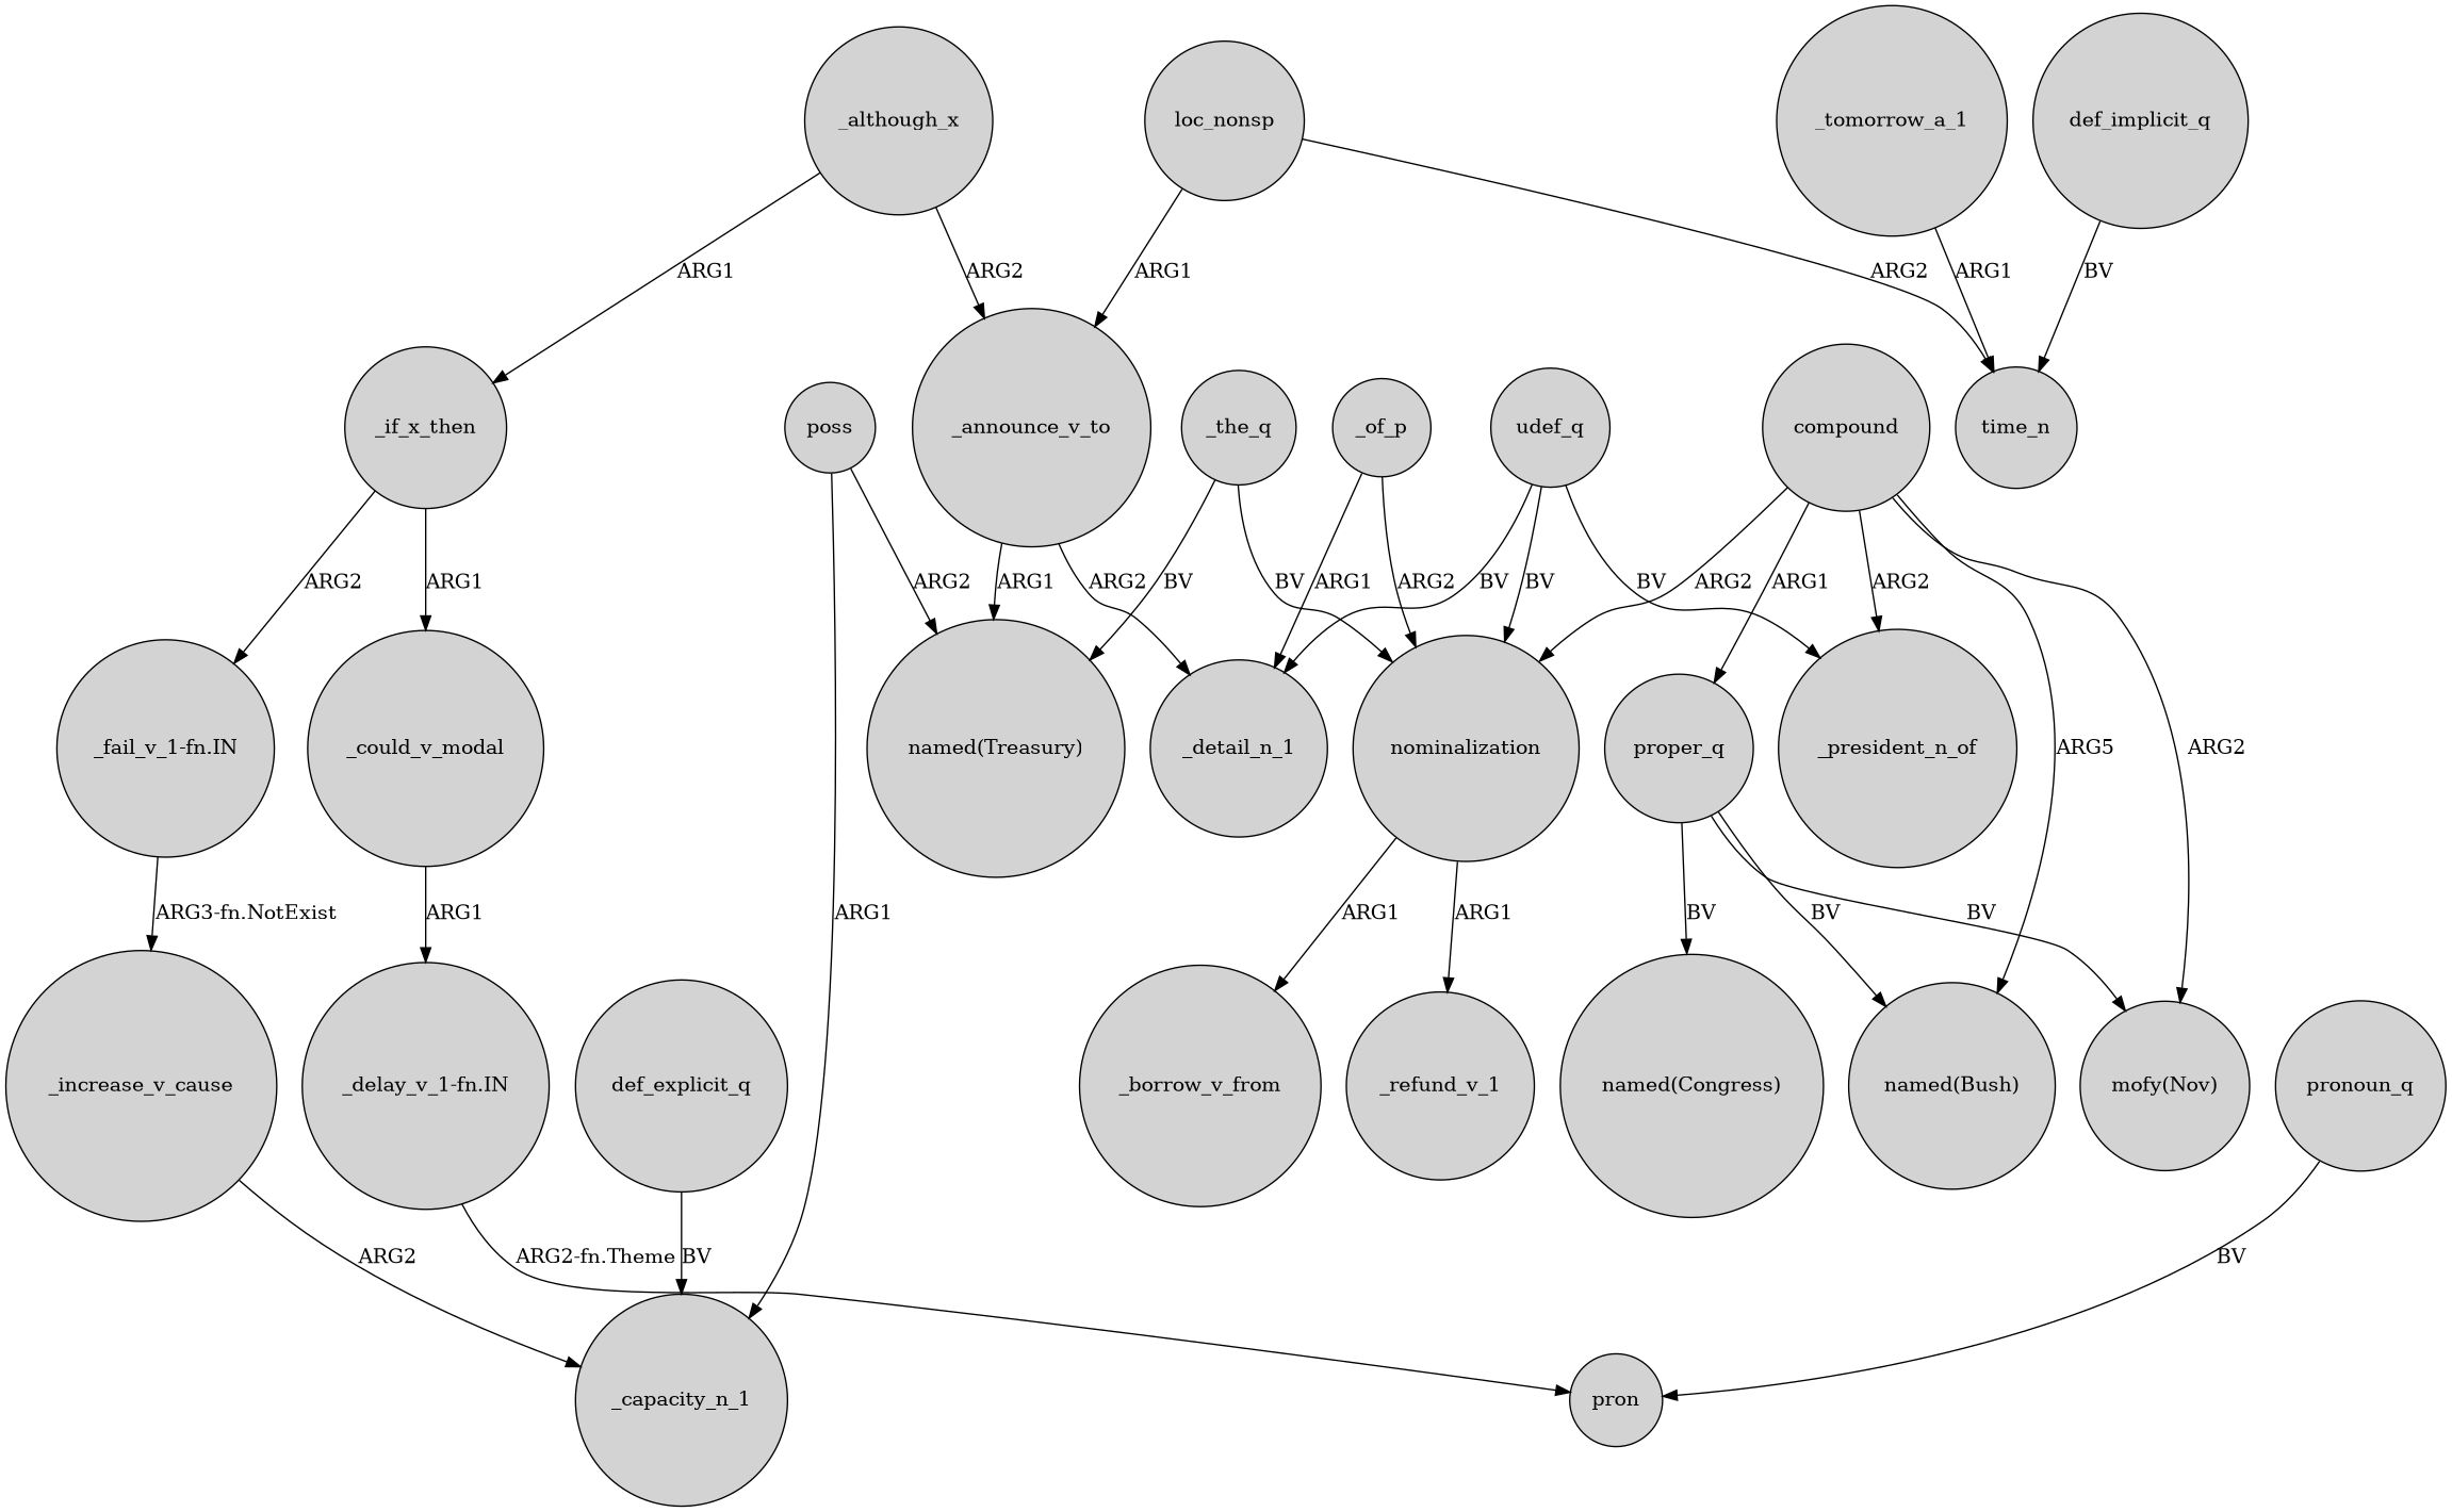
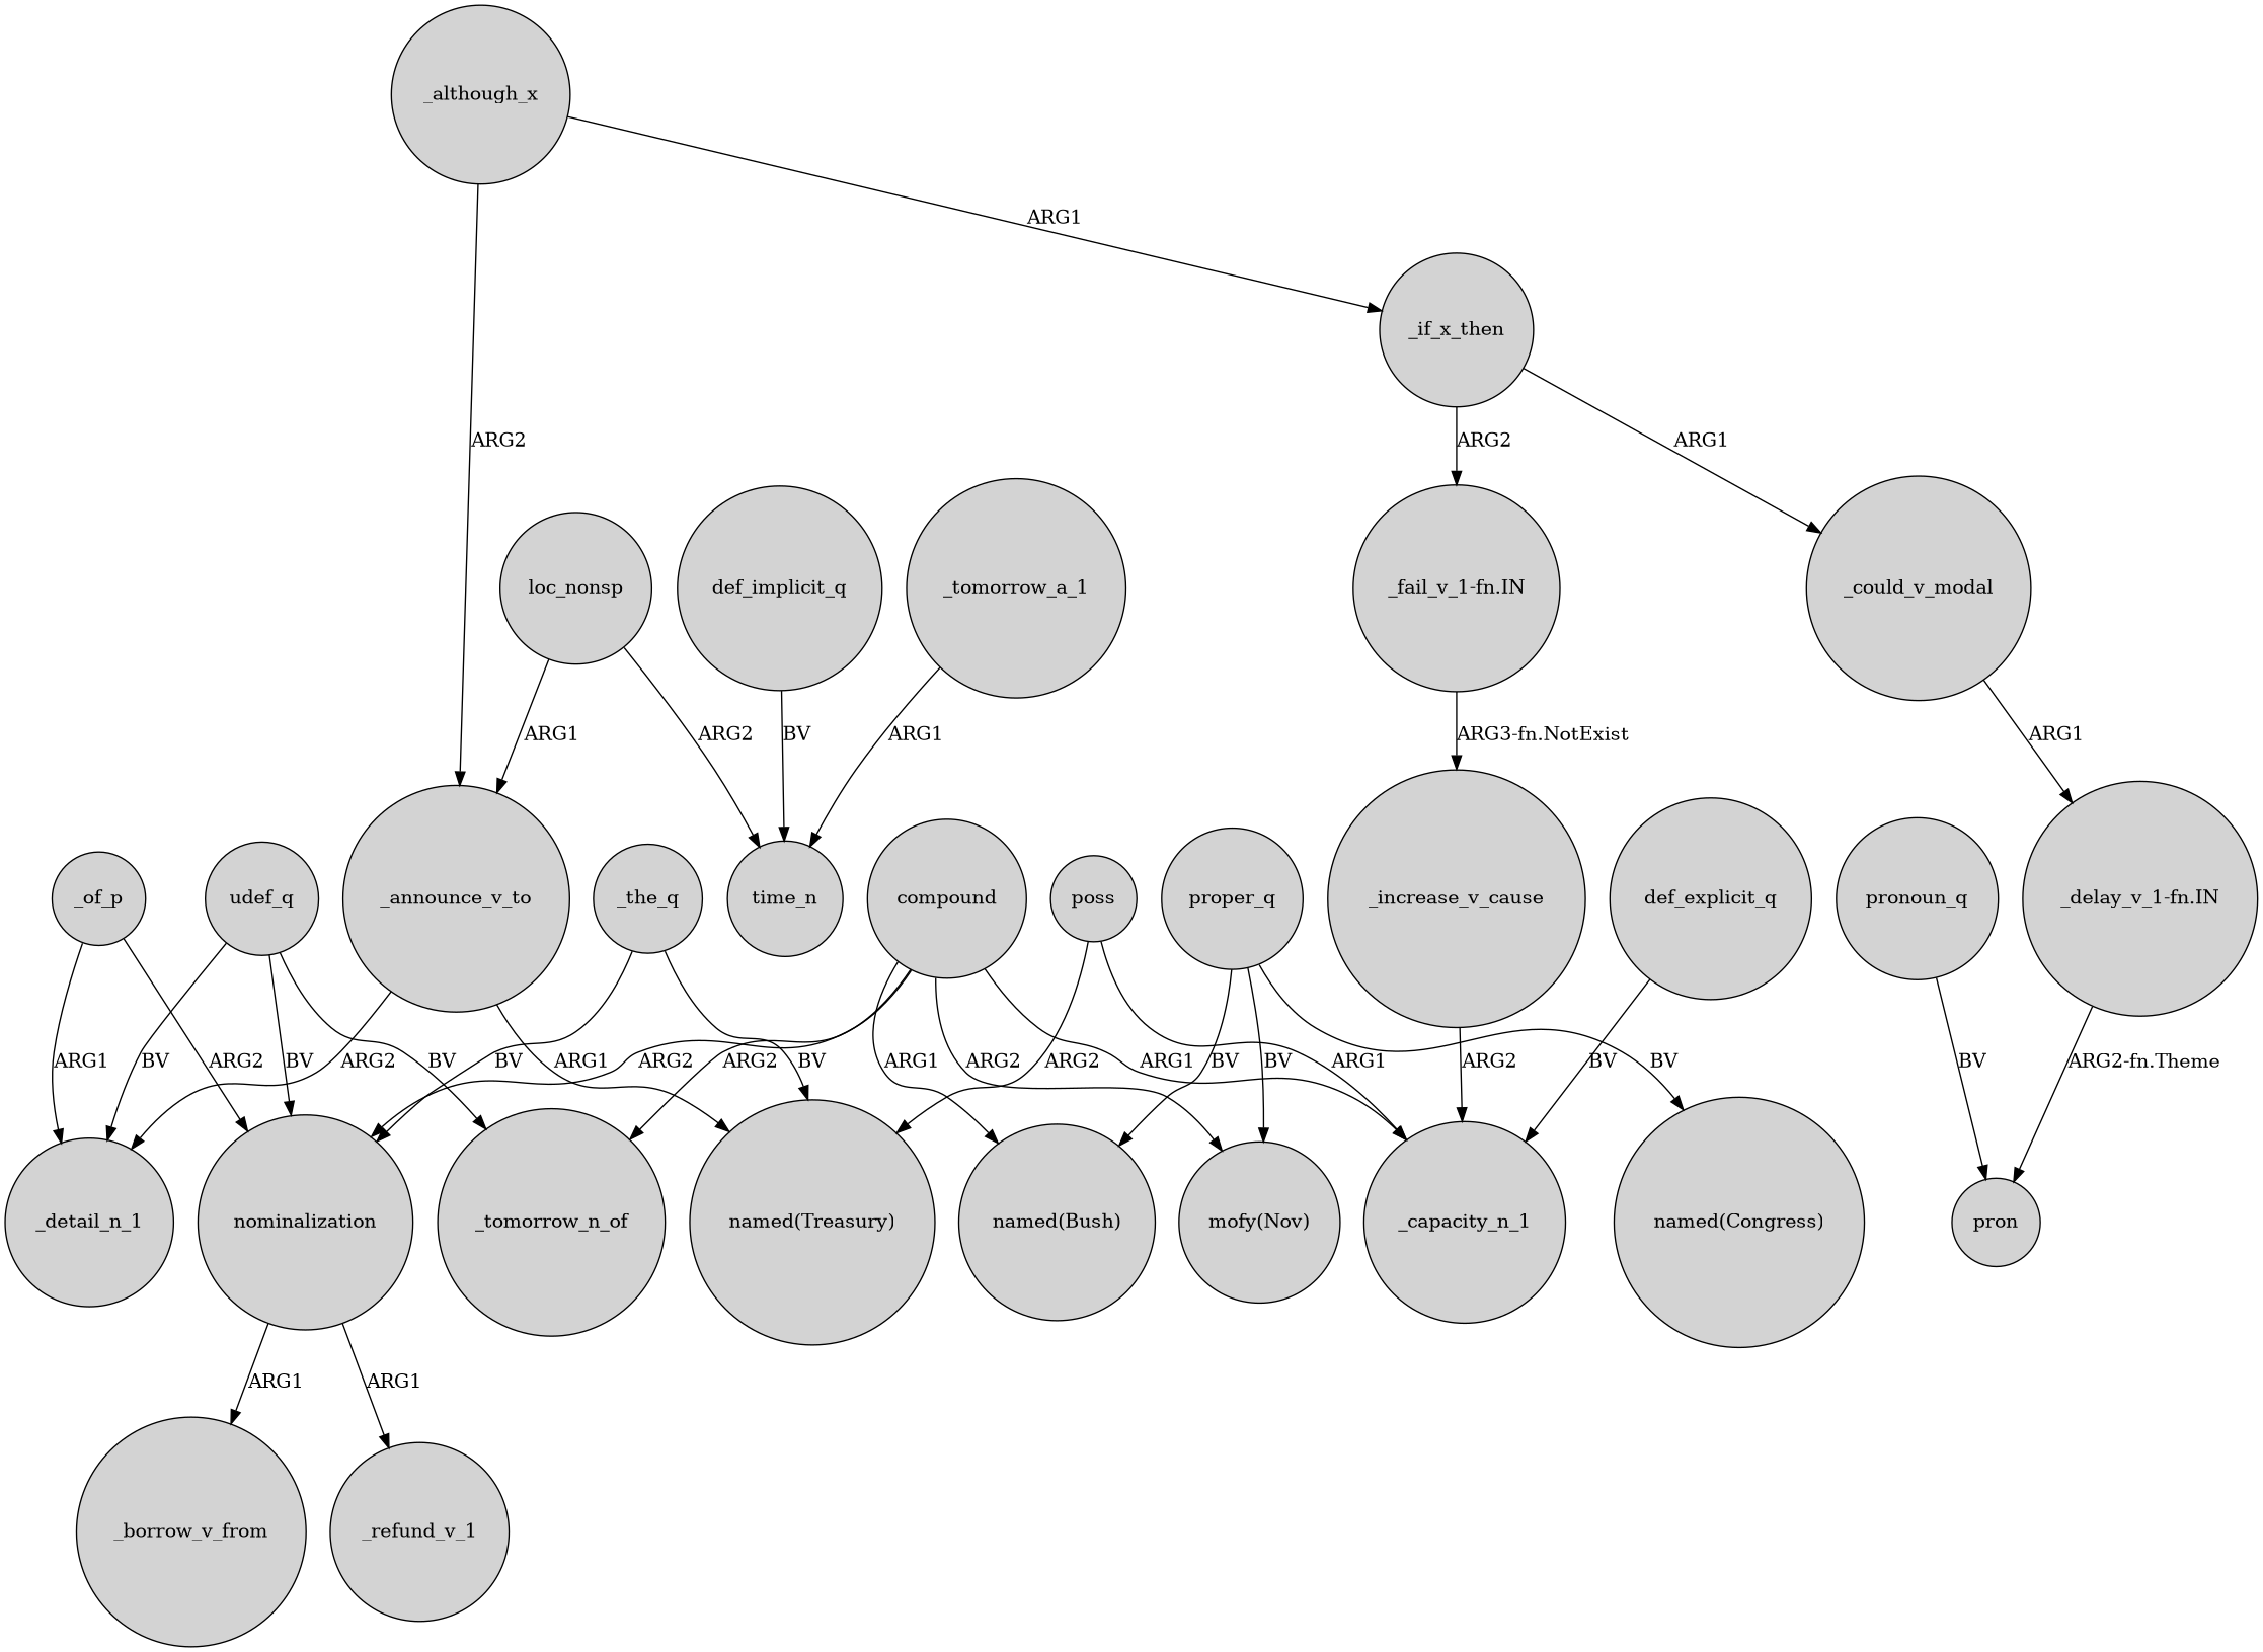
  digraph {
    node [shape=circle style=filled]
    _if_x_then
    "_fail_v_1-fn.IN"
    _could_v_modal
    _increase_v_cause
    "_delay_v_1-fn.IN"
    _capacity_n_1
    compound
-   _president_n_of
+   _president_n_of [label=_tomorrow_n_of]
    nominalization
    "mofy(Nov)"
    "named(Bush)"
    _borrow_v_from
    _refund_v_1
    pron
    _tomorrow_a_1
    time_n
    loc_nonsp
    _announce_v_to
    _detail_n_1
    "named(Treasury)"
    _the_q
    _although_x
    _of_p
    proper_q
    "named(Congress)"
    poss
    pronoun_q
    udef_q
    def_explicit_q
    def_implicit_q
    _if_x_then -> "_fail_v_1-fn.IN" [label=ARG2]
    _if_x_then -> _could_v_modal [label=ARG1]
    "_fail_v_1-fn.IN" -> _increase_v_cause [label="ARG3-fn.NotExist"]
    _could_v_modal -> "_delay_v_1-fn.IN" [label=ARG1]
    _increase_v_cause -> _capacity_n_1 [label=ARG2]
    "_delay_v_1-fn.IN" -> pron [label="ARG2-fn.Theme"]
-   compound -> proper_q [label=ARG1]
+   compound -> _capacity_n_1 [label=ARG1]
    compound -> _president_n_of [label=ARG2]
    compound -> nominalization [label=ARG2]
    compound -> "mofy(Nov)" [label=ARG2]
-   compound -> "named(Bush)" [label=ARG5]
+   compound -> "named(Bush)" [label=ARG1]
    nominalization -> _borrow_v_from [label=ARG1]
    nominalization -> _refund_v_1 [label=ARG1]
    _tomorrow_a_1 -> time_n [label=ARG1]
    loc_nonsp -> time_n [label=ARG2]
    loc_nonsp -> _announce_v_to [label=ARG1]
    _announce_v_to -> _detail_n_1 [label=ARG2]
    _announce_v_to -> "named(Treasury)" [label=ARG1]
    _the_q -> nominalization [label=BV]
    _the_q -> "named(Treasury)" [label=BV]
    _although_x -> _if_x_then [label=ARG1]
    _although_x -> _announce_v_to [label=ARG2]
    _of_p -> nominalization [label=ARG2]
    _of_p -> _detail_n_1 [label=ARG1]
    proper_q -> "mofy(Nov)" [label=BV]
    proper_q -> "named(Bush)" [label=BV]
    proper_q -> "named(Congress)" [label=BV]
    poss -> _capacity_n_1 [label=ARG1]
    poss -> "named(Treasury)" [label=ARG2]
    pronoun_q -> pron [label=BV]
    udef_q -> _president_n_of [label=BV]
    udef_q -> nominalization [label=BV]
    udef_q -> _detail_n_1 [label=BV]
    def_explicit_q -> _capacity_n_1 [label=BV]
    def_implicit_q -> time_n [label=BV]
  }
